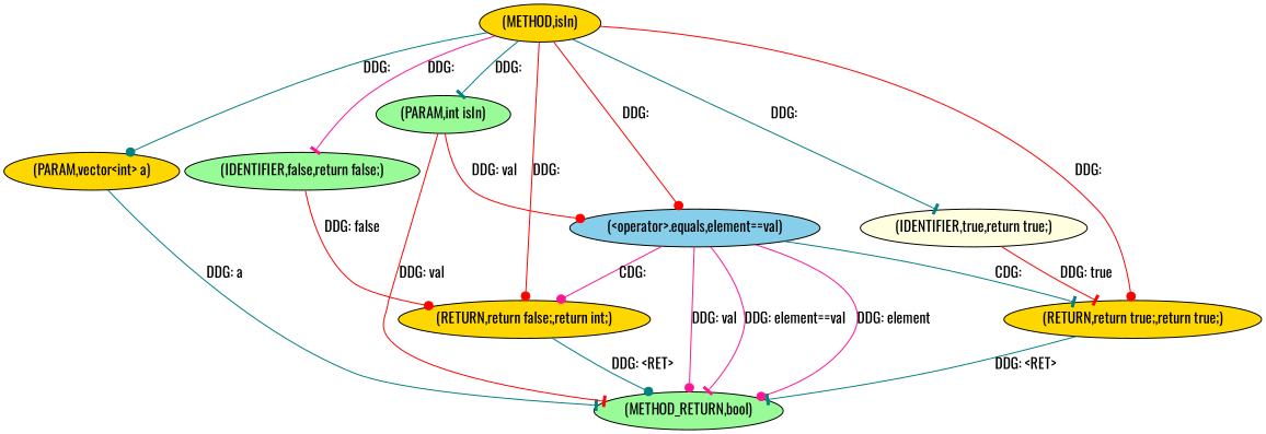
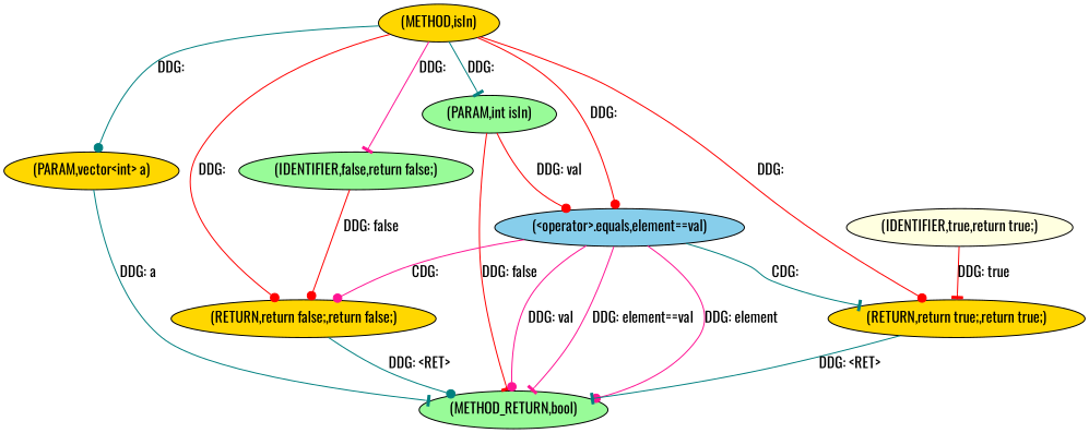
  digraph {
    fontname=Oswald
    node [fillcolor=gold fontname=Oswald style=filled]
    edge [arrowhead=dot color=teal fontname=Oswald]
    n1 [label="(METHOD,isIn)"]
    n2 [label="(PARAM,vector<int> a)"]
    n3 [fillcolor=palegreen label="(PARAM,int isIn)"]
-   n4 [label="(RETURN,return false;,return int;)"]
+   n4 [label="(RETURN,return false;,return false;)"]
    n5 [fillcolor=palegreen label="(IDENTIFIER,false,return false;)"]
    n6 [fillcolor=skyblue label="(<operator>.equals,element==val)"]
    n7 [label="(RETURN,return true;,return true;)"]
    n8 [fillcolor=lightyellow label="(IDENTIFIER,true,return true;)"]
    n9 [fillcolor=palegreen label="(METHOD_RETURN,bool)"]
    n1 -> n2 [label="DDG: "]
    n1 -> n3 [arrowhead=tee label="DDG: "]
    n1 -> n4 [color=red label="DDG: "]
    n1 -> n5 [arrowhead=tee color=deeppink label="DDG: "]
    n1 -> n6 [color=red label="DDG: "]
    n1 -> n7 [color=red label="DDG: "]
-   n1 -> n8 [arrowhead=tee label="DDG: "]
    n2 -> n9 [arrowhead=tee label="DDG: a"]
    n3 -> n6 [color=red label="DDG: val"]
-   n3 -> n9 [arrowhead=tee color=red label="DDG: val"]
+   n3 -> n9 [arrowhead=tee color=red label="DDG: false"]
    n4 -> n9 [label="DDG: <RET>"]
    n5 -> n4 [color=red label="DDG: false"]
    n6 -> n4 [color=deeppink label="CDG: "]
    n6 -> n7 [arrowhead=tee label="CDG: "]
    n6 -> n9 [color=deeppink label="DDG: val"]
    n6 -> n9 [arrowhead=tee color=deeppink label="DDG: element==val"]
    n6 -> n9 [color=deeppink label="DDG: element"]
    n7 -> n9 [arrowhead=tee label="DDG: <RET>"]
    n8 -> n7 [arrowhead=tee color=red label="DDG: true"]
  }
